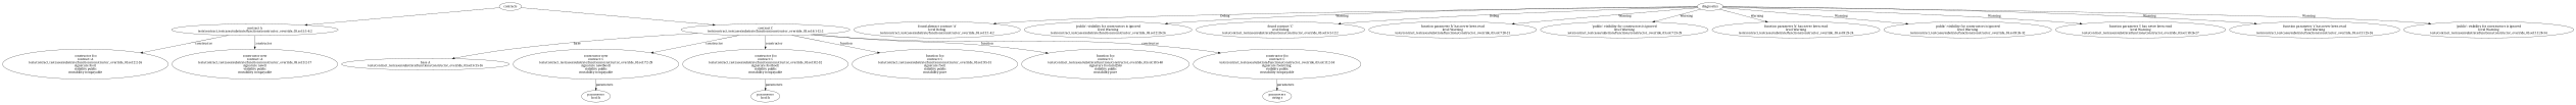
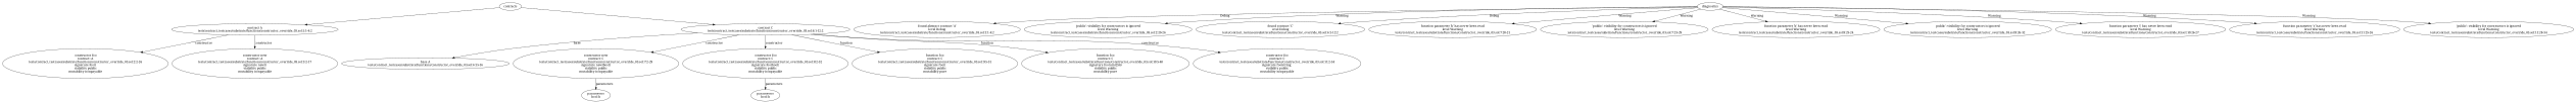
  strict digraph {
    fontname="Noto Serif"
    node [fontname="Noto Serif"]
    edge [fontname="Noto Serif"]
    n1 [label="contract A\ntests/contract_testcases/substrate/functions/constructor_override_03.sol:1:1-4:2"]
    n2 [label="constructor foo\ncontract: A\ntests/contract_testcases/substrate/functions/constructor_override_03.sol:2:2-26\nsignature foo()\nvisibility public\nmutability nonpayable"]
    n3 [label="constructor new\ncontract: A\ntests/contract_testcases/substrate/functions/constructor_override_03.sol:3:2-17\nsignature new()\nvisibility public\nmutability nonpayable"]
    n4 [label="contract C\ntests/contract_testcases/substrate/functions/constructor_override_03.sol:6:1-12:2"]
    n5 [label="base A\ntests/contract_testcases/substrate/functions/constructor_override_03.sol:6:15-16"]
    n6 [label="constructor new\ncontract: C\ntests/contract_testcases/substrate/functions/constructor_override_03.sol:7:2-29\nsignature new(bool)\nvisibility public\nmutability nonpayable"]
    n7 [label="constructor foo\ncontract: C\ntests/contract_testcases/substrate/functions/constructor_override_03.sol:8:2-32\nsignature foo(bool)\nvisibility public\nmutability nonpayable"]
    n8 [label="function foo\ncontract: C\ntests/contract_testcases/substrate/functions/constructor_override_03.sol:9:5-31\nsignature foo()\nvisibility public\nmutability pure"]
    n9 [label="function foo\ncontract: C\ntests/contract_testcases/substrate/functions/constructor_override_03.sol:10:5-40\nsignature foo(uint256)\nvisibility public\nmutability pure"]
    n10 [label="constructor foo\ncontract: C\ntests/contract_testcases/substrate/functions/constructor_override_03.sol:11:2-34\nsignature foo(string)\nvisibility public\nmutability nonpayable"]
    n11 [label="parameters\nbool b"]
    n12 [label="parameters\nbool b"]
-   n13 [label="parameters\nstring s"]
    n14 [label="found abstract contract 'A'\nlevel Debug\ntests/contract_testcases/substrate/functions/constructor_override_03.sol:1:1-4:2"]
    n15 [label="'public': visibility for constructors is ignored\nlevel Warning\ntests/contract_testcases/substrate/functions/constructor_override_03.sol:2:20-26"]
    n16 [label="found contract 'C'\nlevel Debug\ntests/contract_testcases/substrate/functions/constructor_override_03.sol:6:1-12:2"]
    n17 [label="function parameter 'b' has never been read\nlevel Warning\ntests/contract_testcases/substrate/functions/constructor_override_03.sol:7:20-21"]
    n18 [label="'public': visibility for constructors is ignored\nlevel Warning\ntests/contract_testcases/substrate/functions/constructor_override_03.sol:7:23-29"]
    n19 [label="function parameter 'b' has never been read\nlevel Warning\ntests/contract_testcases/substrate/functions/constructor_override_03.sol:8:23-24"]
    n20 [label="'public': visibility for constructors is ignored\nlevel Warning\ntests/contract_testcases/substrate/functions/constructor_override_03.sol:8:26-32"]
    n21 [label="function parameter 'i' has never been read\nlevel Warning\ntests/contract_testcases/substrate/functions/constructor_override_03.sol:10:26-27"]
    n22 [label="function parameter 's' has never been read\nlevel Warning\ntests/contract_testcases/substrate/functions/constructor_override_03.sol:11:25-26"]
    n23 [label="'public': visibility for constructors is ignored\nlevel Warning\ntests/contract_testcases/substrate/functions/constructor_override_03.sol:11:28-34"]
    contracts
    diagnostics
    n1 -> n2 [label=constructor]
    n1 -> n3 [label=constructor]
    n4 -> n5 [label=base]
    n4 -> n6 [label=constructor]
    n4 -> n7 [label=constructor]
    n4 -> n8 [label=function]
    n4 -> n9 [label=function]
    n4 -> n10 [label=constructor]
    n6 -> n11 [label=parameters]
    n7 -> n12 [label=parameters]
-   n10 -> n13 [label=parameters]
    contracts -> n1
    contracts -> n4
    diagnostics -> n14 [label=Debug]
    diagnostics -> n15 [label=Warning]
    diagnostics -> n16 [label=Debug]
    diagnostics -> n17 [label=Warning]
    diagnostics -> n18 [label=Warning]
    diagnostics -> n19 [label=Warning]
    diagnostics -> n20 [label=Warning]
    diagnostics -> n21 [label=Warning]
    diagnostics -> n22 [label=Warning]
    diagnostics -> n23 [label=Warning]
  }
